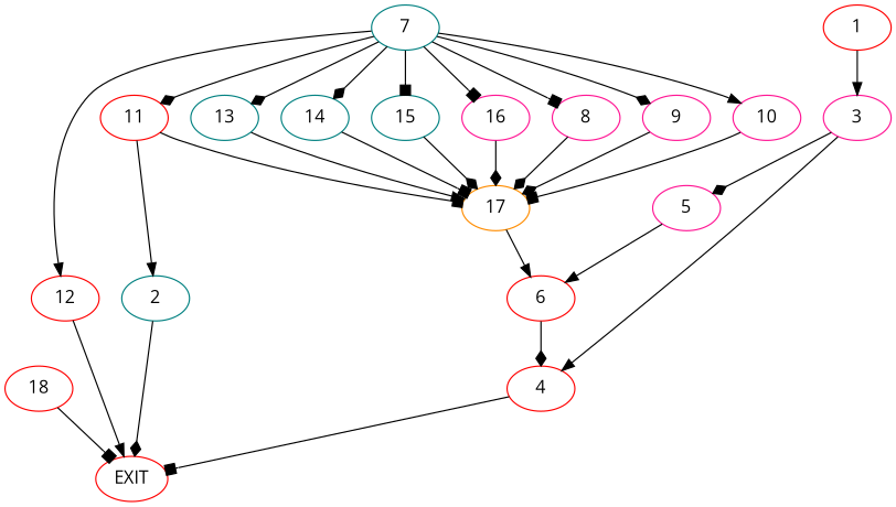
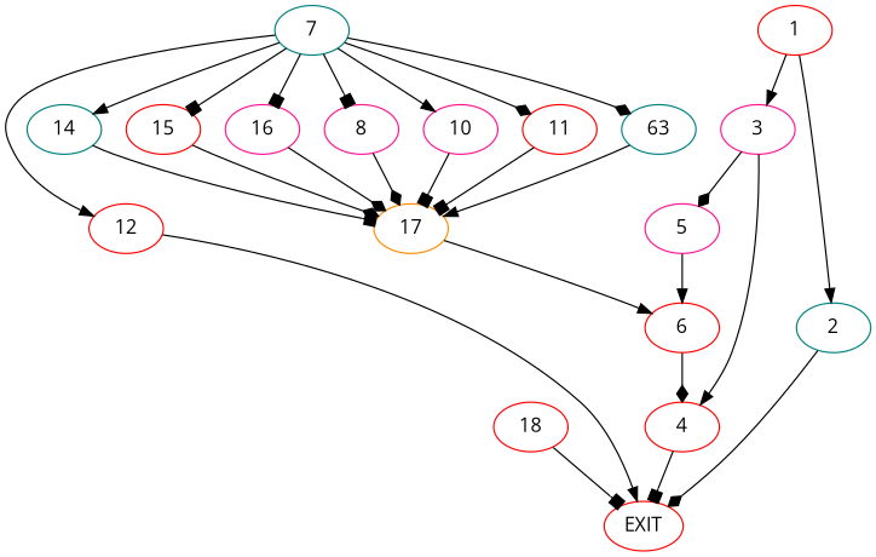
  digraph {
    fontname="Open Sans"
    node [color=red fontname="Open Sans"]
    edge [arrowhead=diamond fontname="Open Sans"]
    2 [color=teal]
    1
    3 [color=deeppink]
    n4 [label=EXIT]
    18
    4
    5 [color=deeppink]
    6
    7 [color=teal]
    8 [color=deeppink]
-   9 [color=deeppink]
    10 [color=deeppink]
    11
    12
-   13 [color=teal]
+   13 [color=teal label=63]
    14 [color=teal]
-   15 [color=teal]
+   15
    16 [color=deeppink]
    17 [color=darkorange]
    2 -> n4
-   11 -> 2 [arrowhead=normal]
+   1 -> 2 [arrowhead=normal]
    1 -> 3 [arrowhead=normal]
    3 -> 4 [arrowhead=normal]
    3 -> 5
    18 -> n4 [arrowhead=box]
    4 -> n4 [arrowhead=box]
    5 -> 6 [arrowhead=normal]
    6 -> 4
    7 -> 8 [arrowhead=box]
-   7 -> 9
    7 -> 10 [arrowhead=normal]
    7 -> 11
    7 -> 12 [arrowhead=normal]
    7 -> 13
-   7 -> 14
+   7 -> 14 [arrowhead=normal]
    7 -> 15 [arrowhead=box]
    7 -> 16 [arrowhead=box]
    8 -> 17
-   9 -> 17
    10 -> 17 [arrowhead=box]
    11 -> 17 [arrowhead=box]
    12 -> n4 [arrowhead=normal]
    13 -> 17 [arrowhead=normal]
    14 -> 17 [arrowhead=box]
    15 -> 17
    16 -> 17
    17 -> 6 [arrowhead=normal]
  }
